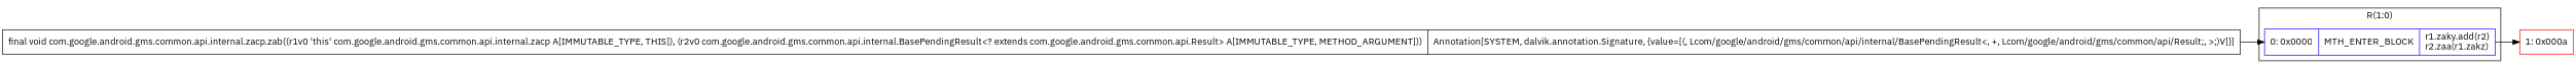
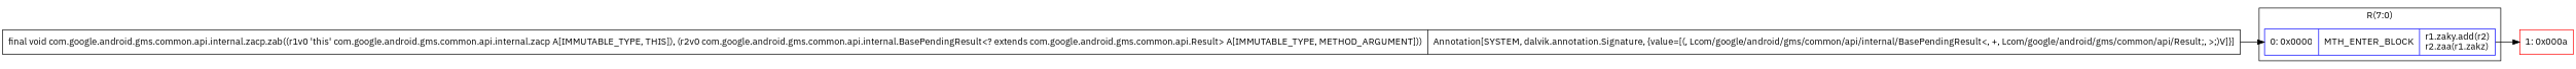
  digraph {
    rankdir=LR
    fontname="IBM Plex Sans"
    node [shape=record fontname="IBM Plex Sans"]
    edge [fontname="IBM Plex Sans"]
    n1 [color=blue label="{0\:\ 0x0000|MTH_ENTER_BLOCK\l|r1.zaky.add(r2)\lr2.zaa(r1.zakz)\l}"]
    n2 [color=red label="{1\:\ 0x000a}"]
    n3 [label="{final void com.google.android.gms.common.api.internal.zacp.zab((r1v0 'this' com.google.android.gms.common.api.internal.zacp A[IMMUTABLE_TYPE, THIS]), (r2v0 com.google.android.gms.common.api.internal.BasePendingResult\<? extends com.google.android.gms.common.api.Result\> A[IMMUTABLE_TYPE, METHOD_ARGUMENT]))  | Annotation[SYSTEM, dalvik.annotation.Signature, \{value=[(, Lcom\/google\/android\/gms\/common\/api\/internal\/BasePendingResult\<, +, Lcom\/google\/android\/gms\/common\/api\/Result;, \>;)V]\}]\l}"]
    subgraph cluster_1 {
-     label="R(1:0)"
+     label="R(7:0)"
      n1
    }
    n1 -> n2
    n3 -> n1
  }
